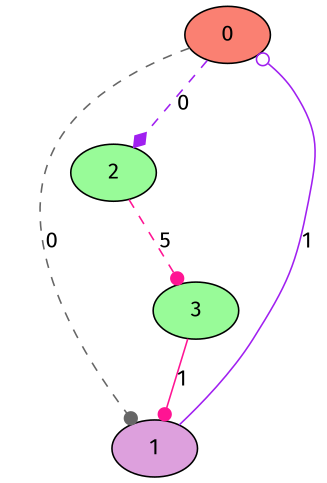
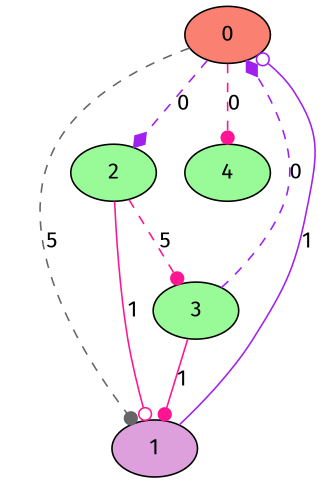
  digraph {
    fontname="Fira Sans"
    node [fillcolor=palegreen fontname="Fira Sans" style=filled]
    edge [arrowhead=dot color=deeppink fontname="Fira Sans" style=dashed]
    0 [fillcolor=salmon]
    1 [fillcolor=plum]
    2
+   4
    3
-   0 -> 1 [color=gray40 label=0]
+   0 -> 1 [color=gray40 label=5]
    0 -> 2 [arrowhead=diamond color=purple label=0]
+   0 -> 4 [label=0]
    1 -> 0 [arrowhead=odot color=purple label=1 style=solid]
+   2 -> 1 [arrowhead=odot label=1 style=solid]
    2 -> 3 [label=5]
+   3 -> 0 [arrowhead=diamond color=purple label=0]
    3 -> 1 [label=1 style=solid]
  }
